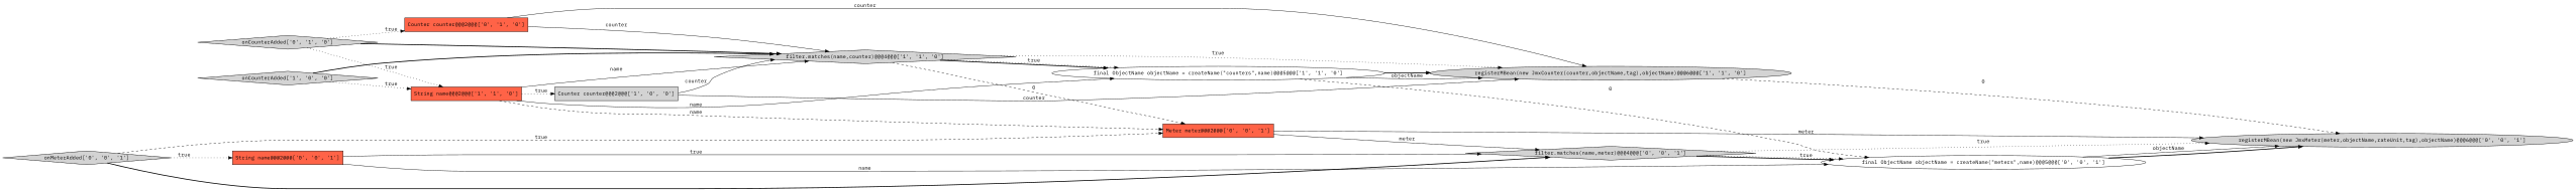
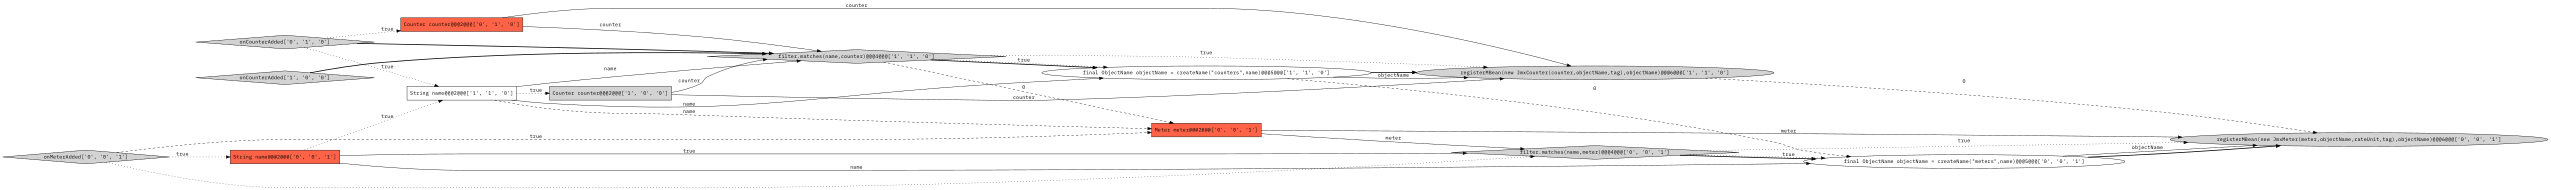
  digraph {
    fontname="IBM Plex Mono"
    rankdir=LR
    node [fillcolor=lightgray fontname="IBM Plex Mono" shape=box style=filled]
    edge [fontname="IBM Plex Mono" style=solid]
    n1 [fillcolor=tomato label="Counter counter@@@2@@@['0', '1', '0']"]
    n2 [label="registerMBean(new JmxCounter(counter,objectName,tag),objectName)@@@6@@@['1', '1', '0']" shape=ellipse]
    n3 [label="filter.matches(name,counter)@@@4@@@['1', '1', '0']" shape=diamond]
    n4 [label="registerMBean(new JmxMeter(meter,objectName,rateUnit,tag),objectName)@@@6@@@['0', '0', '1']" shape=ellipse]
    n5 [fillcolor=white label="final ObjectName objectName = createName(\"counters\",name)@@@5@@@['1', '1', '0']" shape=ellipse]
    n6 [fillcolor=tomato label="Meter meter@@@2@@@['0', '0', '1']"]
    n7 [fillcolor=tomato label="String name@@@2@@@['0', '0', '1']"]
    n8 [fillcolor=white label="final ObjectName objectName = createName(\"meters\",name)@@@5@@@['0', '0', '1']" shape=ellipse]
    n9 [label="filter.matches(name,meter)@@@4@@@['0', '0', '1']" shape=diamond]
    n10 [label="Counter counter@@@2@@@['1', '0', '0']"]
    n11 [label="onMeterAdded['0', '0', '1']" shape=diamond]
    n12 [label="onCounterAdded['1', '0', '0']" shape=diamond]
-   n13 [fillcolor=tomato label="String name@@@2@@@['1', '1', '0']"]
+   n13 [fillcolor=white label="String name@@@2@@@['1', '1', '0']"]
    n14 [label="onCounterAdded['0', '1', '0']" shape=diamond]
    n1 -> n2 [label=counter]
    n1 -> n3 [label=counter]
    n2 -> n4 [label=0 style=dashed]
    n3 -> n2 [label=true style=dotted]
    n3 -> n5 [style=bold]
    n3 -> n5 [label=true style=dotted]
    n3 -> n6 [label=0 style=dashed]
    n5 -> n2 [label=objectName]
    n5 -> n2 [style=bold]
    n5 -> n8 [label=0 style=dashed]
    n6 -> n4 [label=meter]
    n6 -> n9 [label=meter]
    n7 -> n8 [label=name]
    n7 -> n9 [label=true]
    n8 -> n4 [label=objectName]
    n8 -> n4 [style=bold]
    n9 -> n4 [label=true style=dotted]
    n9 -> n8 [style=bold]
    n9 -> n8 [label=true style=dotted]
    n10 -> n2 [label=counter]
    n10 -> n3 [label=counter]
    n11 -> n6 [label=true style=dashed]
    n11 -> n7 [label=true style=dotted]
-   n11 -> n9 [style=bold]
+   n11 -> n9 [style=dotted]
    n12 -> n3 [style=bold]
-   n12 -> n13 [label=true style=dotted]
+   n7 -> n13 [label=true style=dotted]
    n13 -> n3 [label=name]
    n13 -> n5 [label=name]
    n13 -> n6 [label=name style=dashed]
    n13 -> n10 [label=true style=dotted]
    n14 -> n1 [label=true style=dotted]
    n14 -> n3 [style=bold]
    n14 -> n13 [label=true style=dotted]
  }
